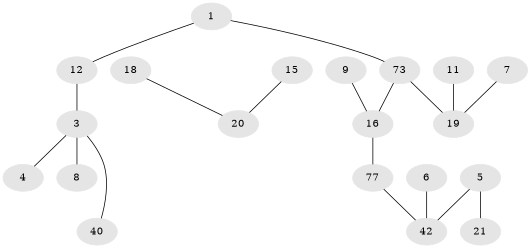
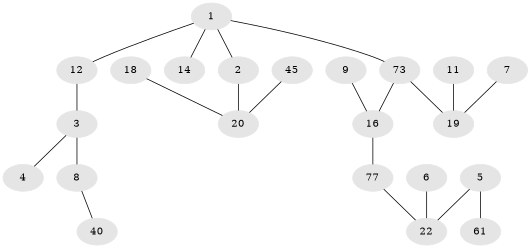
  graph {
    node [color=gray90 style=filled]
    edge [weight=1.0]
    1
+   2
    12
    n4 [label=73]
+   14
    20
    3
    4
    8
    n10 [label=40]
    19
    16
    5
-   21
-   22 [label=42]
+   21 [label=61]
+   22
    6
    7
    9
    n19 [label=77]
    11
-   15
+   15 [label=45]
    18
+   1 -- 2
    1 -- 12
    1 -- n4
+   1 -- 14
+   2 -- 20
    12 -- 3
    n4 -- 19
    n4 -- 16
    3 -- 4
    3 -- 8
-   3 -- n10
+   8 -- n10
    16 -- n19
    5 -- 21
    5 -- 22
    6 -- 22
    7 -- 19
    9 -- 16
    n19 -- 22
    11 -- 19
    15 -- 20
    18 -- 20
  }
